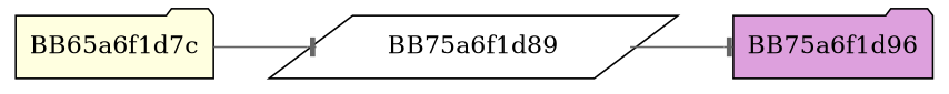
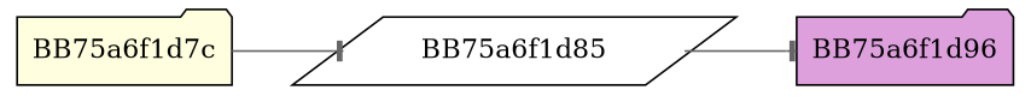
  digraph {
    rankdir=LR
    splines=ortho
    node [shape=folder style=filled]
    edge [arrowhead=tee color=gray40]
-   BB75a6f1d7c [fillcolor=lightyellow label=BB65a6f1d7c]
-   BB75a6f1d89 [fillcolor=white shape=parallelogram]
+   BB75a6f1d7c [fillcolor=lightyellow]
+   BB75a6f1d89 [fillcolor=white shape=parallelogram label=BB75a6f1d85]
    BB75a6f1d96 [fillcolor=plum]
    BB75a6f1d7c -> BB75a6f1d89
    BB75a6f1d89 -> BB75a6f1d96
  }
